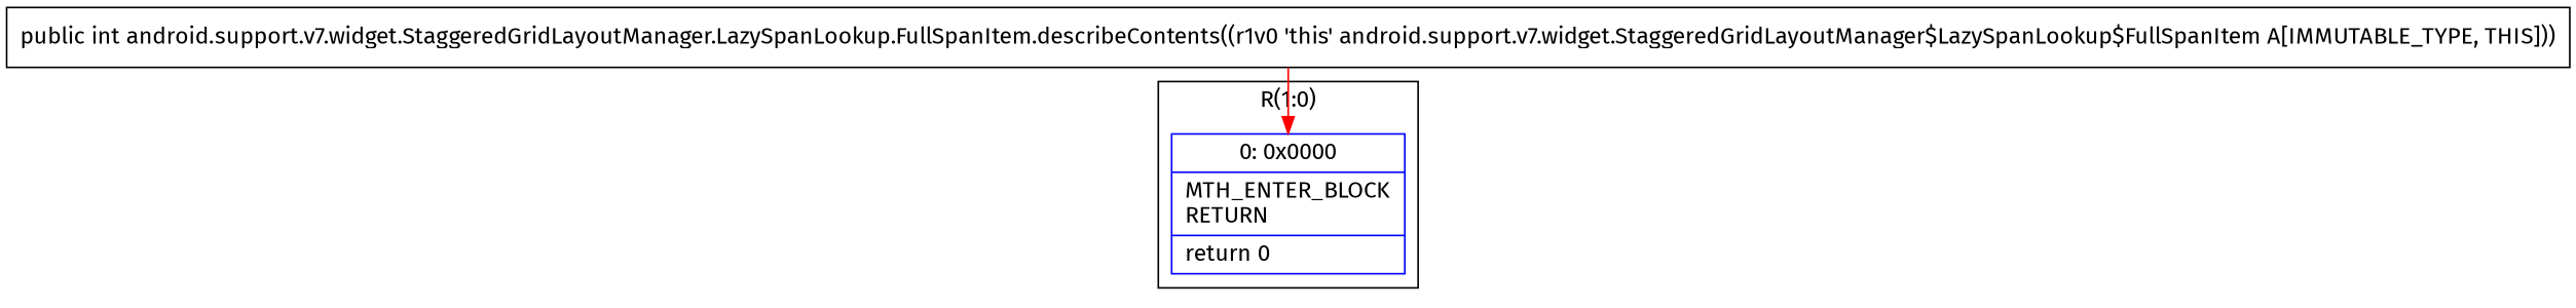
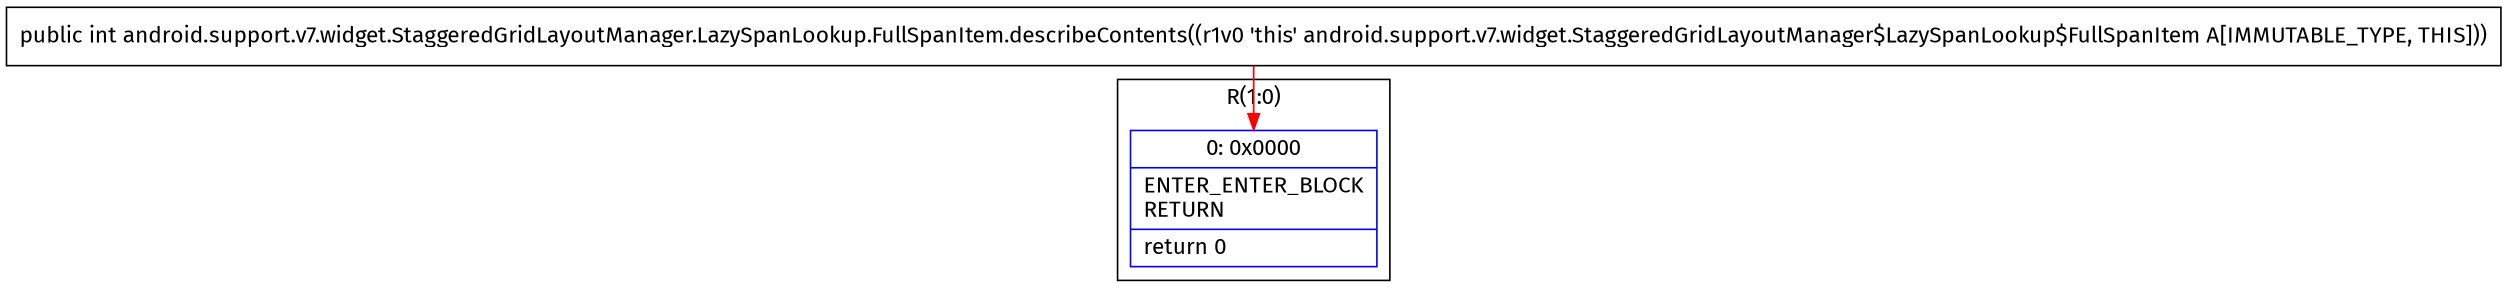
  digraph {
    fontname="Fira Sans"
    node [shape=record fontname="Fira Sans"]
-   n1 [color=blue label="{0\:\ 0x0000|MTH_ENTER_BLOCK\lRETURN\l|return 0\l}"]
+   n1 [color=blue label="{0\:\ 0x0000|ENTER_ENTER_BLOCK\lRETURN\l|return 0\l}"]
    n2 [label="{public int android.support.v7.widget.StaggeredGridLayoutManager.LazySpanLookup.FullSpanItem.describeContents((r1v0 'this' android.support.v7.widget.StaggeredGridLayoutManager$LazySpanLookup$FullSpanItem A[IMMUTABLE_TYPE, THIS])) }"]
    subgraph cluster_1 {
      label="R(1:0)"
      n1
    }
    n2 -> n1 [color=red fontname="Fira Sans"]
  }
